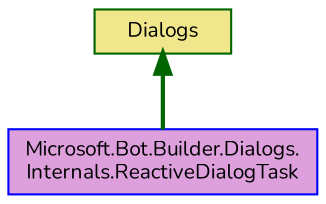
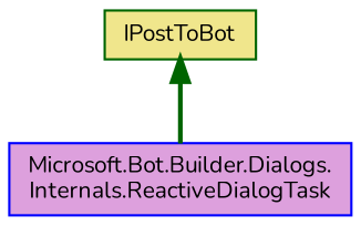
  digraph {
    fontname=Nunito
    node [fontname=Nunito fontsize=10 shape=record style=filled]
    n1 [color=blue fillcolor=plum fontcolor=black height=0.2 label="Microsoft.Bot.Builder.Dialogs.\lInternals.ReactiveDialogTask" width=0.4]
-   n2 [color=darkgreen fillcolor=khaki height=0.2 label=Dialogs width=0.4]
+   n2 [color=darkgreen fillcolor=khaki height=0.2 label=IPostToBot width=0.4]
    n2 -> n1 [color=darkgreen dir=back fontname=Nunito fontsize=10 labelfontname=Helvetica labelfontsize=10 style=bold]
  }
